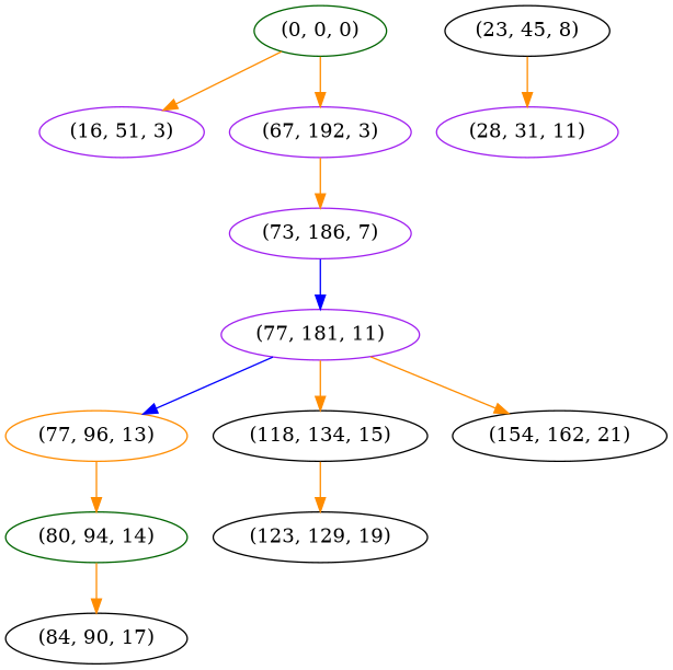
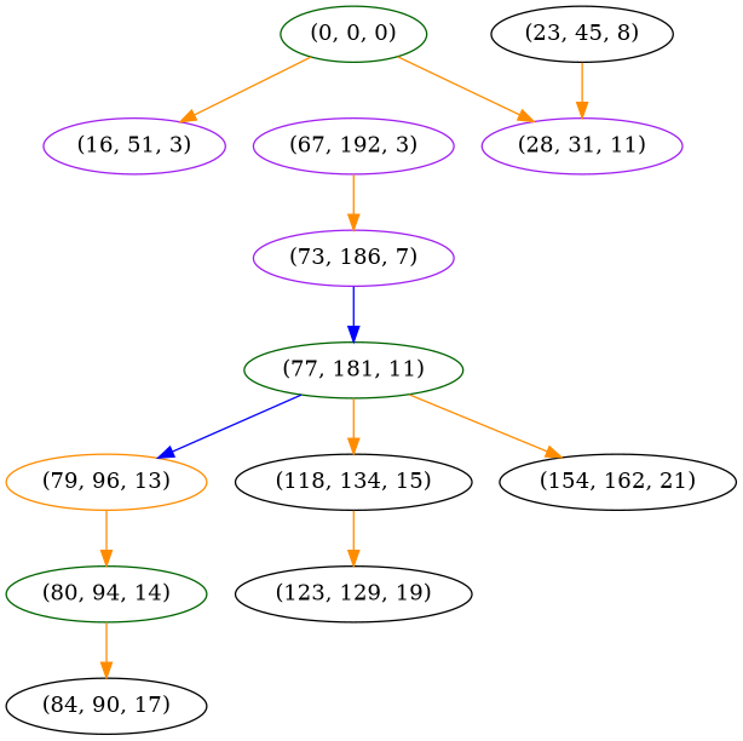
  digraph {
    node [color=black]
    edge [color=darkorange]
    "(0, 0, 0)" [color=darkgreen]
    "(16, 51, 3)" [color=purple]
    "(67, 192, 3)" [color=purple]
    "(73, 186, 7)" [color=purple]
    n5 [color=purple label="(28, 31, 11)"]
    "(23, 45, 8)"
-   "(77, 181, 11)" [color=purple]
-   "(79, 96, 13)" [color=darkorange label="(77, 96, 13)"]
+   "(77, 181, 11)" [color=darkgreen]
+   "(79, 96, 13)" [color=darkorange]
    "(118, 134, 15)"
    "(154, 162, 21)"
    "(80, 94, 14)" [color=darkgreen]
    "(123, 129, 19)"
    "(84, 90, 17)"
    "(0, 0, 0)" -> "(16, 51, 3)"
-   "(0, 0, 0)" -> "(67, 192, 3)"
+   "(0, 0, 0)" -> n5
    "(67, 192, 3)" -> "(73, 186, 7)"
    "(73, 186, 7)" -> "(77, 181, 11)" [color=blue]
    "(23, 45, 8)" -> n5
    "(77, 181, 11)" -> "(79, 96, 13)" [color=blue]
    "(77, 181, 11)" -> "(118, 134, 15)"
    "(77, 181, 11)" -> "(154, 162, 21)"
    "(79, 96, 13)" -> "(80, 94, 14)"
    "(118, 134, 15)" -> "(123, 129, 19)"
    "(80, 94, 14)" -> "(84, 90, 17)"
  }
